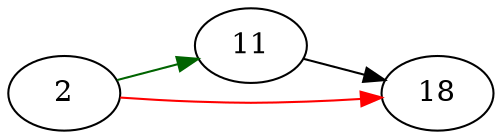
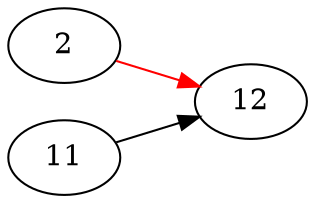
  strict digraph {
    rankdir=LR
    2 [entry=true]
    n2 [label=11]
-   18
-   2 -> n2 [color=darkgreen cond=true]
+   18 [label=12]
    2 -> 18 [color=red cond=false]
    n2 -> 18
  }
